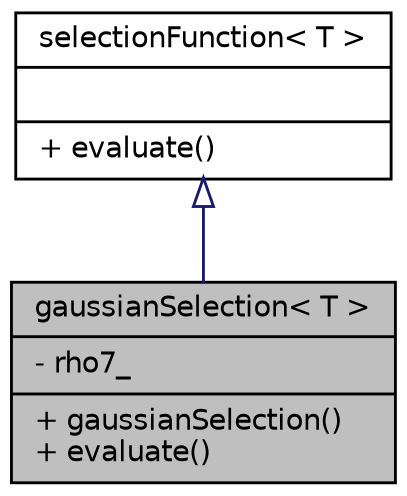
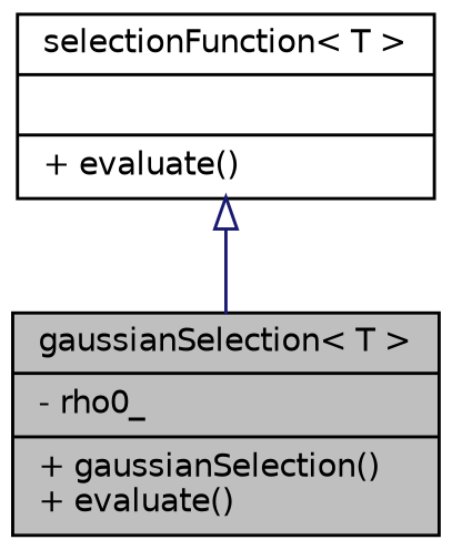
  digraph {
    node [color=black fontname=Helvetica fontsize=10 shape=record style=filled]
-   n1 [fillcolor=grey75 fontcolor=black height=0.2 label="{gaussianSelection\< T \>\n|- rho7_\l|+ gaussianSelection()\l+ evaluate()\l}" width=0.4]
+   n1 [fillcolor=grey75 fontcolor=black height=0.2 label="{gaussianSelection\< T \>\n|- rho0_\l|+ gaussianSelection()\l+ evaluate()\l}" width=0.4]
    n2 [fillcolor=white height=0.2 label="{selectionFunction\< T \>\n||+ evaluate()\l}" width=0.4]
    n2 -> n1 [arrowtail=empty color=midnightblue dir=back fontname=Helvetica fontsize=10 labelfontname=Helvetica labelfontsize=10 style=solid]
  }
